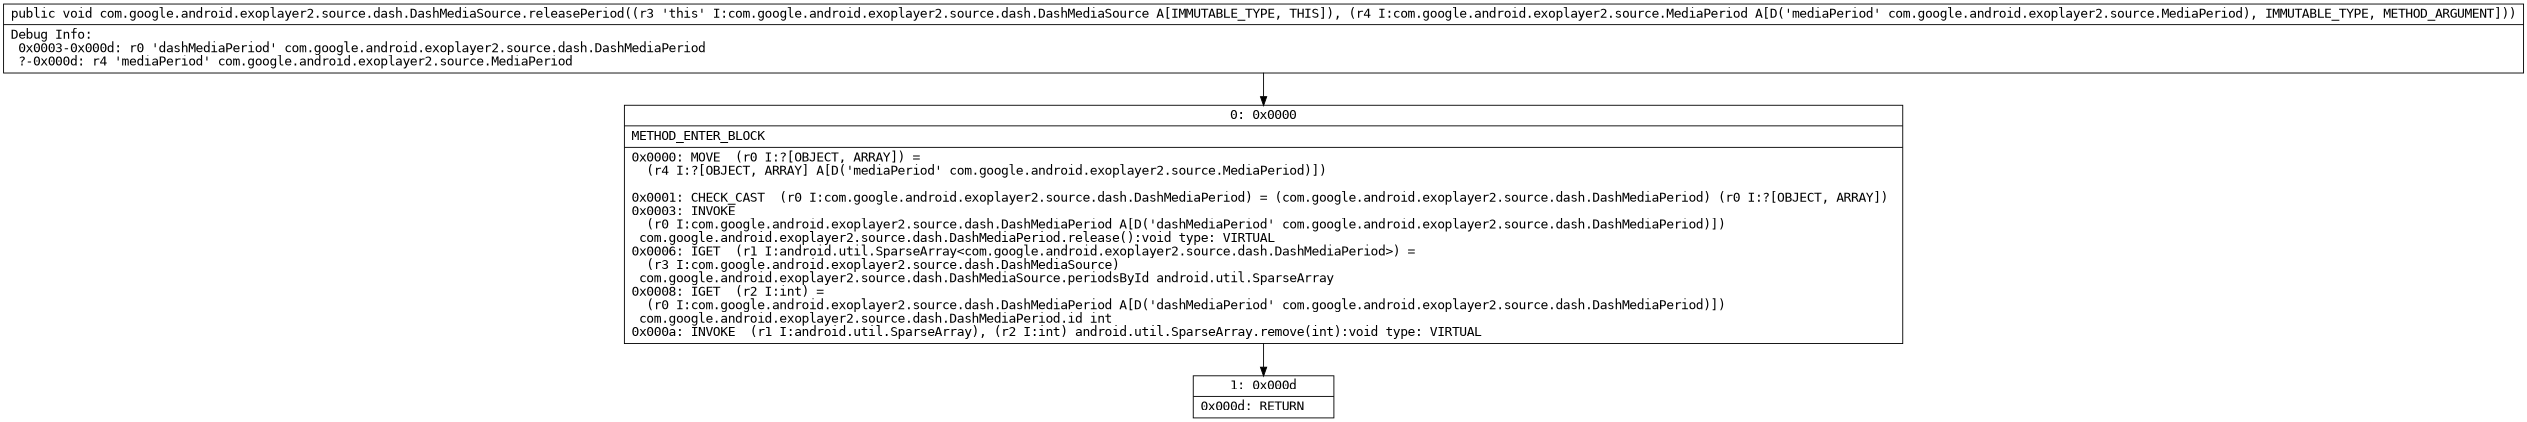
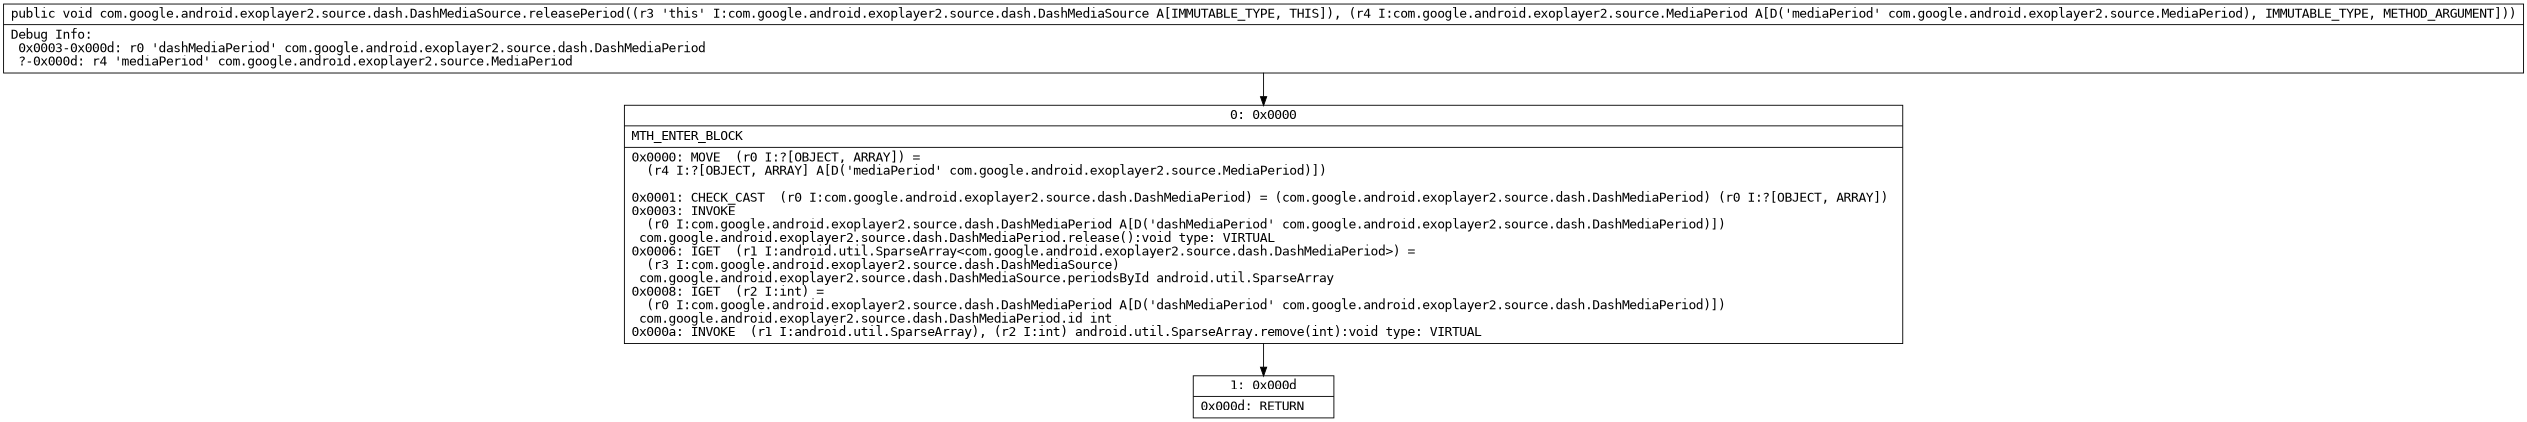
  digraph {
    fontname="DejaVu Sans Mono"
    node [shape=record fontname="DejaVu Sans Mono"]
    edge [fontname="DejaVu Sans Mono"]
-   n1 [label="{0\:\ 0x0000|METHOD_ENTER_BLOCK\l|0x0000: MOVE  (r0 I:?[OBJECT, ARRAY]) = \l  (r4 I:?[OBJECT, ARRAY] A[D('mediaPeriod' com.google.android.exoplayer2.source.MediaPeriod)])\l \l0x0001: CHECK_CAST  (r0 I:com.google.android.exoplayer2.source.dash.DashMediaPeriod) = (com.google.android.exoplayer2.source.dash.DashMediaPeriod) (r0 I:?[OBJECT, ARRAY]) \l0x0003: INVOKE  \l  (r0 I:com.google.android.exoplayer2.source.dash.DashMediaPeriod A[D('dashMediaPeriod' com.google.android.exoplayer2.source.dash.DashMediaPeriod)])\l com.google.android.exoplayer2.source.dash.DashMediaPeriod.release():void type: VIRTUAL \l0x0006: IGET  (r1 I:android.util.SparseArray\<com.google.android.exoplayer2.source.dash.DashMediaPeriod\>) = \l  (r3 I:com.google.android.exoplayer2.source.dash.DashMediaSource)\l com.google.android.exoplayer2.source.dash.DashMediaSource.periodsById android.util.SparseArray \l0x0008: IGET  (r2 I:int) = \l  (r0 I:com.google.android.exoplayer2.source.dash.DashMediaPeriod A[D('dashMediaPeriod' com.google.android.exoplayer2.source.dash.DashMediaPeriod)])\l com.google.android.exoplayer2.source.dash.DashMediaPeriod.id int \l0x000a: INVOKE  (r1 I:android.util.SparseArray), (r2 I:int) android.util.SparseArray.remove(int):void type: VIRTUAL \l}"]
+   n1 [label="{0\:\ 0x0000|MTH_ENTER_BLOCK\l|0x0000: MOVE  (r0 I:?[OBJECT, ARRAY]) = \l  (r4 I:?[OBJECT, ARRAY] A[D('mediaPeriod' com.google.android.exoplayer2.source.MediaPeriod)])\l \l0x0001: CHECK_CAST  (r0 I:com.google.android.exoplayer2.source.dash.DashMediaPeriod) = (com.google.android.exoplayer2.source.dash.DashMediaPeriod) (r0 I:?[OBJECT, ARRAY]) \l0x0003: INVOKE  \l  (r0 I:com.google.android.exoplayer2.source.dash.DashMediaPeriod A[D('dashMediaPeriod' com.google.android.exoplayer2.source.dash.DashMediaPeriod)])\l com.google.android.exoplayer2.source.dash.DashMediaPeriod.release():void type: VIRTUAL \l0x0006: IGET  (r1 I:android.util.SparseArray\<com.google.android.exoplayer2.source.dash.DashMediaPeriod\>) = \l  (r3 I:com.google.android.exoplayer2.source.dash.DashMediaSource)\l com.google.android.exoplayer2.source.dash.DashMediaSource.periodsById android.util.SparseArray \l0x0008: IGET  (r2 I:int) = \l  (r0 I:com.google.android.exoplayer2.source.dash.DashMediaPeriod A[D('dashMediaPeriod' com.google.android.exoplayer2.source.dash.DashMediaPeriod)])\l com.google.android.exoplayer2.source.dash.DashMediaPeriod.id int \l0x000a: INVOKE  (r1 I:android.util.SparseArray), (r2 I:int) android.util.SparseArray.remove(int):void type: VIRTUAL \l}"]
    n2 [label="{1\:\ 0x000d|0x000d: RETURN   \l}"]
    n3 [label="{public void com.google.android.exoplayer2.source.dash.DashMediaSource.releasePeriod((r3 'this' I:com.google.android.exoplayer2.source.dash.DashMediaSource A[IMMUTABLE_TYPE, THIS]), (r4 I:com.google.android.exoplayer2.source.MediaPeriod A[D('mediaPeriod' com.google.android.exoplayer2.source.MediaPeriod), IMMUTABLE_TYPE, METHOD_ARGUMENT]))  | Debug Info:\l  0x0003\-0x000d: r0 'dashMediaPeriod' com.google.android.exoplayer2.source.dash.DashMediaPeriod\l  ?\-0x000d: r4 'mediaPeriod' com.google.android.exoplayer2.source.MediaPeriod\l}"]
    n1 -> n2
    n3 -> n1
  }
